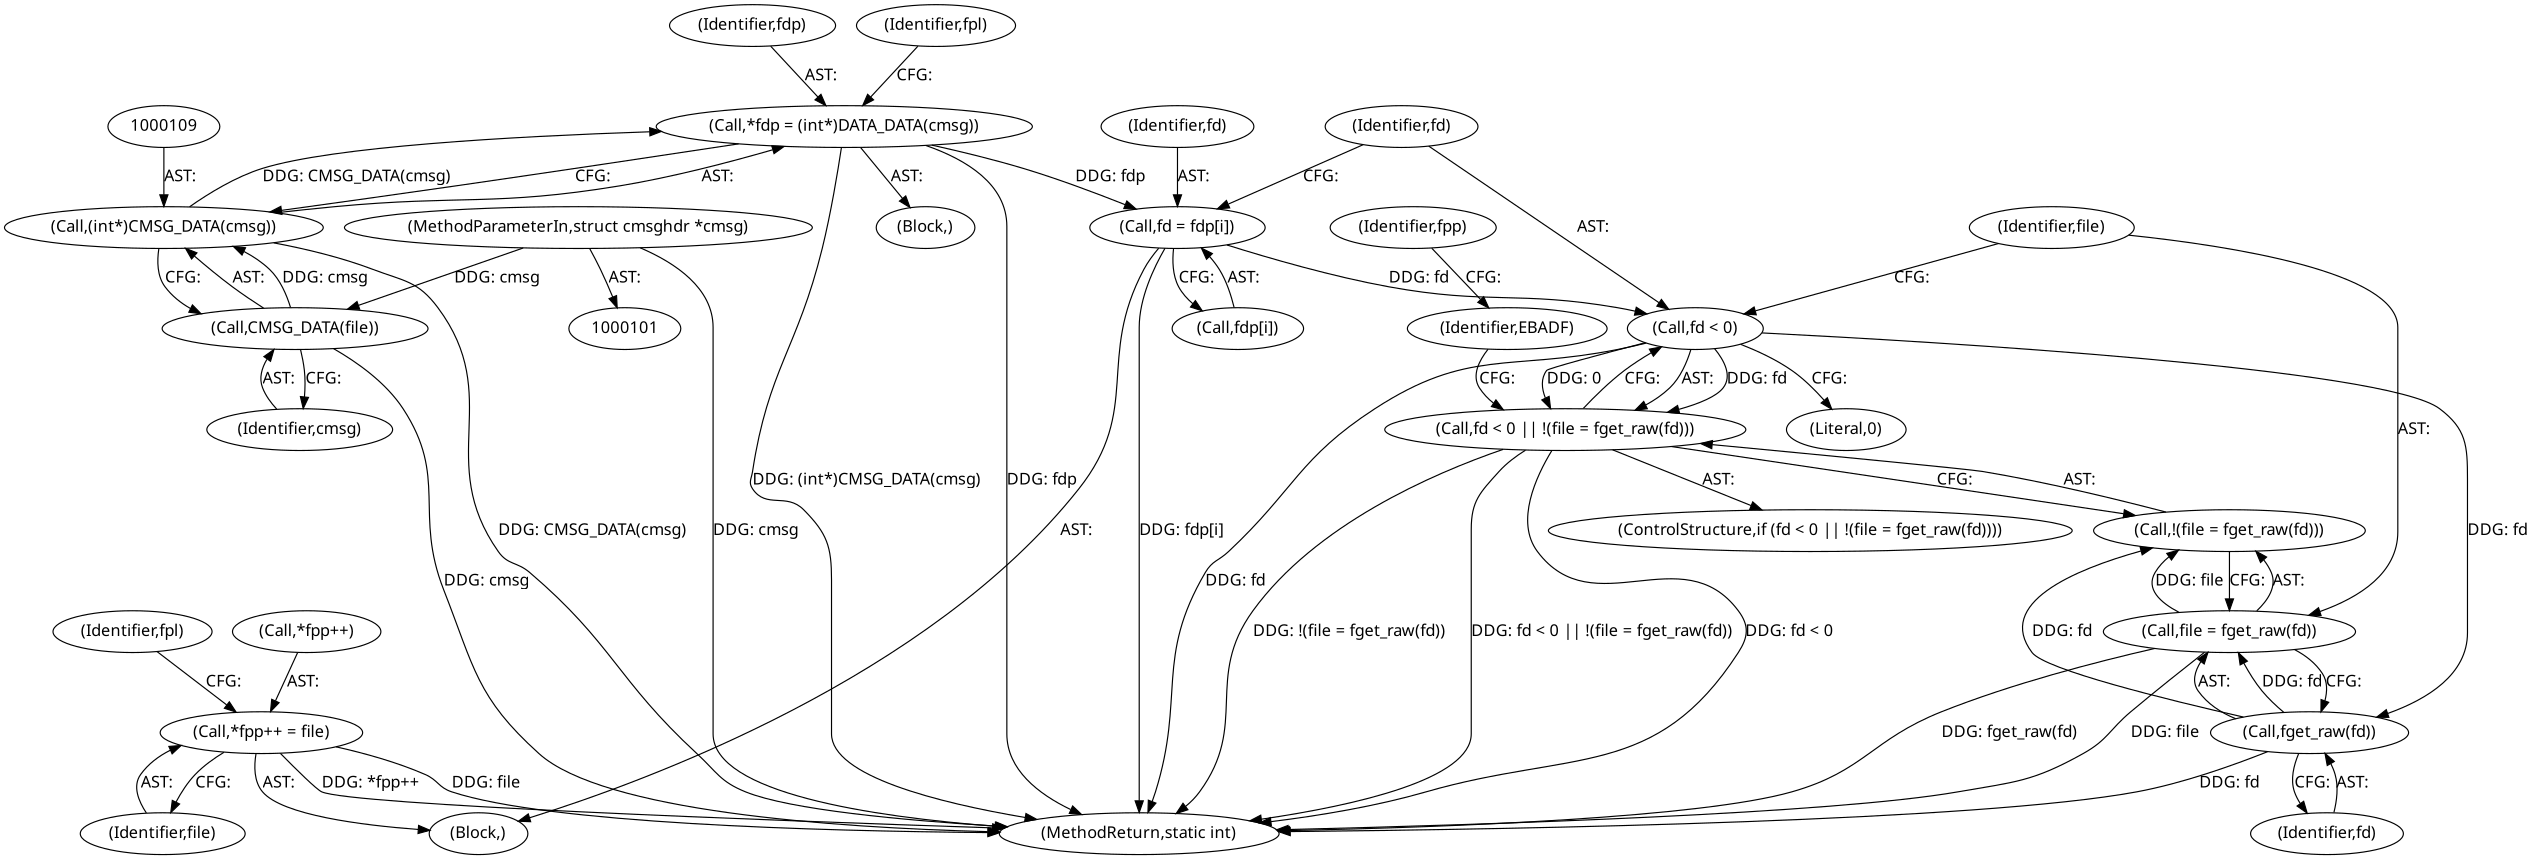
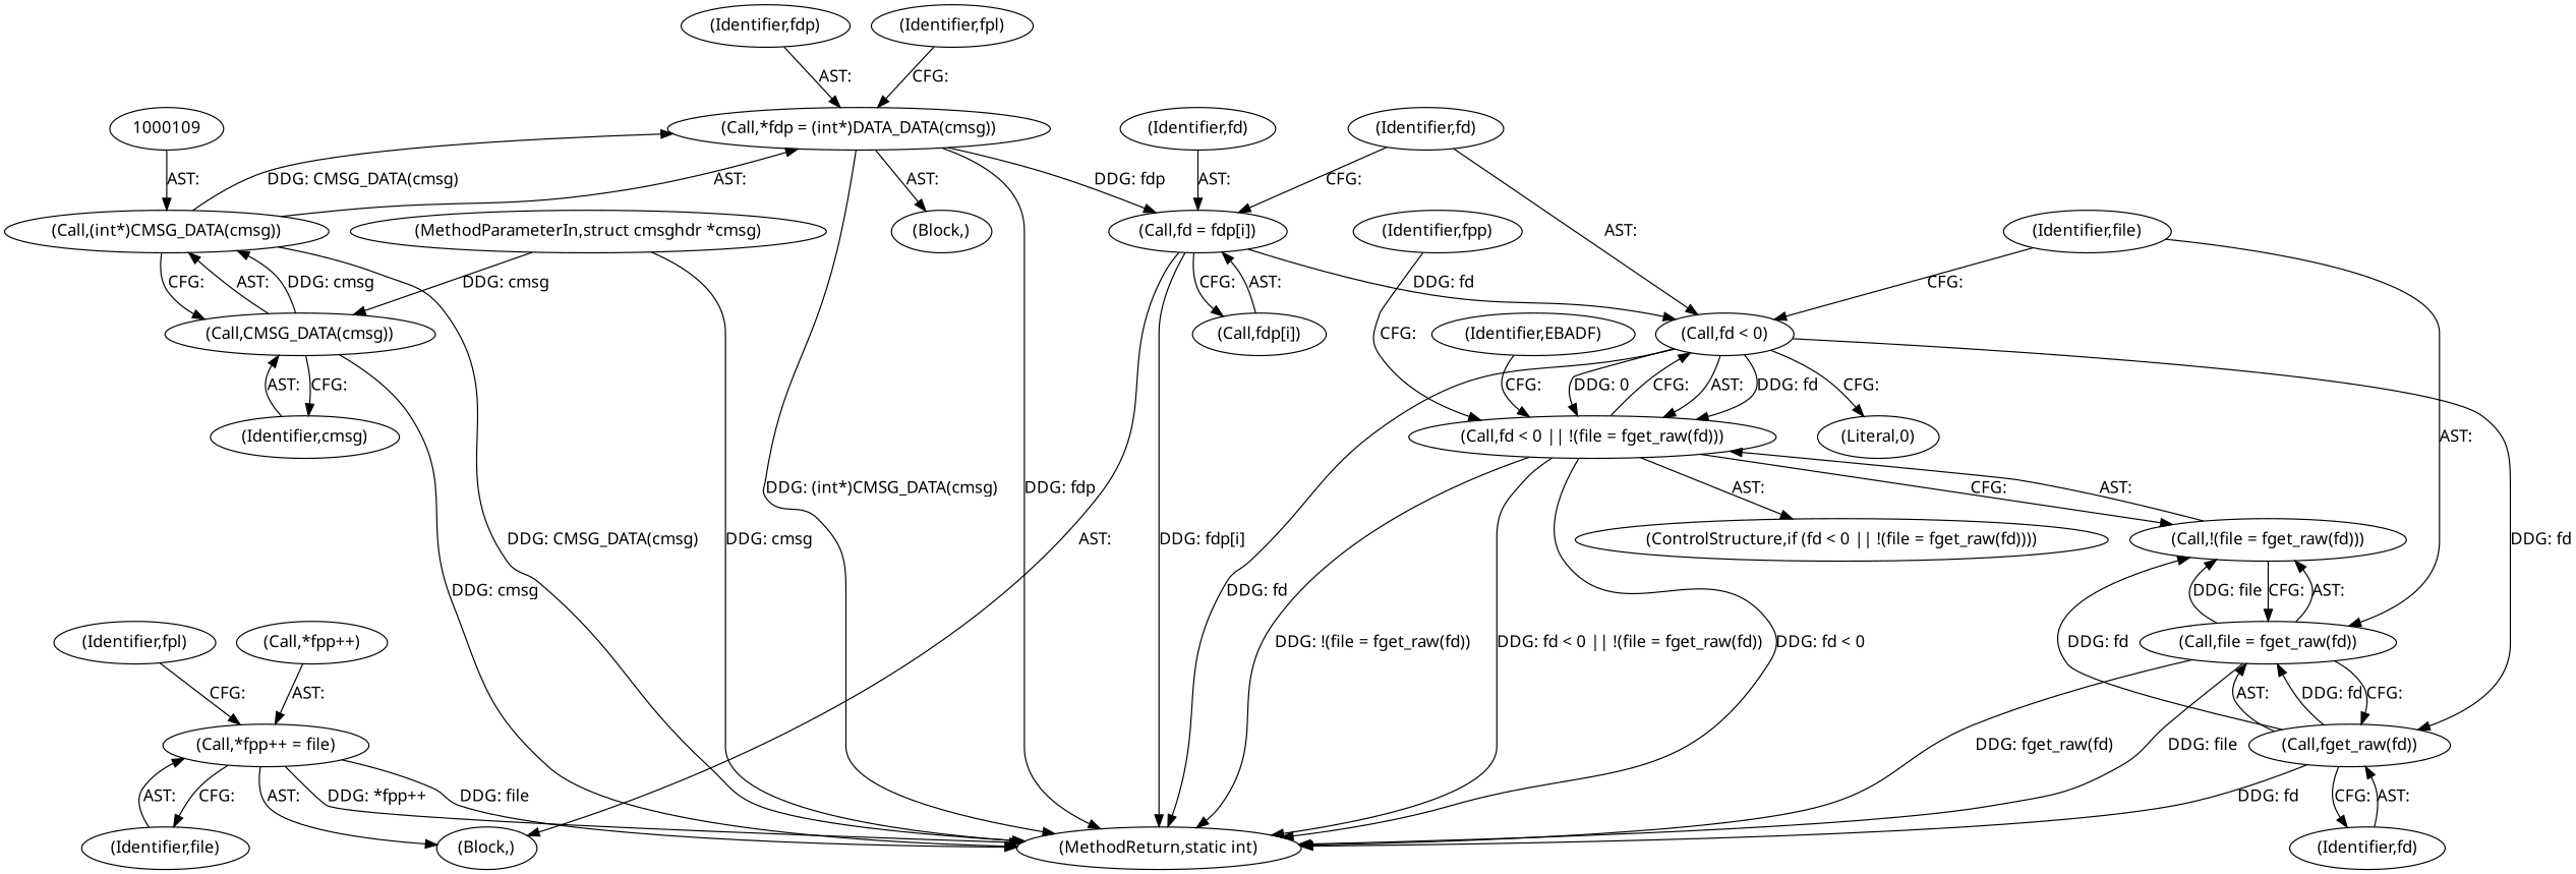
  digraph {
    fontname="Noto Sans"
    node [fontname="Noto Sans"]
    edge [fontname="Noto Sans"]
    n1 [label="(Call,fd = fdp[i])"]
    n2 [label="(Call,fd < 0)"]
    n3 [label="(Block,)"]
    n4 [label="(Call,fdp[i])"]
    n5 [label="(MethodReturn,static int)"]
    n6 [label="(Call,fd < 0 || !(file = fget_raw(fd)))"]
    n7 [label="(Call,fget_raw(fd))"]
    n8 [label="(Literal,0)"]
    n9 [label="(Call,*fdp = (int*)DATA_DATA(cmsg))"]
    n10 [label="(Call,(int*)CMSG_DATA(cmsg))"]
    n11 [label="(Block,)"]
-   n12 [label="(Call,CMSG_DATA(file))"]
+   n12 [label="(Call,CMSG_DATA(cmsg))"]
    n13 [label="(Identifier,cmsg)"]
    n14 [label="(MethodParameterIn,struct cmsghdr *cmsg)"]
-   1000101
    n16 [label="(Call,!(file = fget_raw(fd)))"]
    n17 [label="(ControlStructure,if (fd < 0 || !(file = fget_raw(fd))))"]
    n18 [label="(Call,file = fget_raw(fd))"]
    n19 [label="(Identifier,fd)"]
    n20 [label="(Call,*fpp++ = file)"]
    n21 [label="(Identifier,file)"]
    n22 [label="(Identifier,EBADF)"]
    n23 [label="(Identifier,fd)"]
    n24 [label="(Identifier,fd)"]
    n25 [label="(Identifier,fpl)"]
    n26 [label="(Identifier,fdp)"]
    n27 [label="(Identifier,fpl)"]
    n28 [label="(Call,*fpp++)"]
    n29 [label="(Identifier,fpp)"]
    n30 [label="(Identifier,file)"]
    1000109
    n1 -> n2 [label="DDG: fd"]
    n1 -> n3 [label="AST: "]
    n1 -> n4 [label="CFG: "]
    n1 -> n5 [label="DDG: fdp[i]"]
    n2 -> n5 [label="DDG: fd"]
    n2 -> n6 [label="AST: "]
    n2 -> n6 [label="DDG: fd"]
    n2 -> n6 [label="DDG: 0"]
    n2 -> n7 [label="DDG: fd"]
    n2 -> n8 [label="CFG: "]
    n4 -> n1 [label="AST: "]
    n6 -> n2 [label="CFG: "]
    n6 -> n5 [label="DDG: !(file = fget_raw(fd))"]
    n6 -> n5 [label="DDG: fd < 0 || !(file = fget_raw(fd))"]
    n6 -> n5 [label="DDG: fd < 0"]
    n6 -> n16 [label="CFG: "]
    n6 -> n17 [label="AST: "]
    n7 -> n5 [label="DDG: fd"]
    n7 -> n16 [label="DDG: fd"]
    n7 -> n18 [label="AST: "]
    n7 -> n18 [label="DDG: fd"]
    n7 -> n19 [label="CFG: "]
    n9 -> n1 [label="DDG: fdp"]
    n9 -> n5 [label="DDG: (int*)CMSG_DATA(cmsg)"]
    n9 -> n5 [label="DDG: fdp"]
-   n9 -> n10 [label="CFG: "]
    n9 -> n11 [label="AST: "]
    n10 -> n5 [label="DDG: CMSG_DATA(cmsg)"]
    n10 -> n9 [label="AST: "]
    n10 -> n9 [label="DDG: CMSG_DATA(cmsg)"]
    n10 -> n12 [label="CFG: "]
    n12 -> n5 [label="DDG: cmsg"]
    n12 -> n10 [label="AST: "]
    n12 -> n10 [label="DDG: cmsg"]
    n12 -> n13 [label="CFG: "]
    n13 -> n12 [label="AST: "]
    n14 -> n5 [label="DDG: cmsg"]
    n14 -> n12 [label="DDG: cmsg"]
-   n14 -> 1000101 [label="AST: "]
    n16 -> n6 [label="AST: "]
    n16 -> n18 [label="CFG: "]
    n18 -> n5 [label="DDG: file"]
    n18 -> n5 [label="DDG: fget_raw(fd)"]
    n18 -> n7 [label="CFG: "]
    n18 -> n16 [label="AST: "]
    n18 -> n16 [label="DDG: file"]
    n19 -> n7 [label="AST: "]
    n20 -> n3 [label="AST: "]
    n20 -> n5 [label="DDG: file"]
    n20 -> n5 [label="DDG: *fpp++"]
    n20 -> n21 [label="CFG: "]
    n21 -> n20 [label="AST: "]
    n22 -> n6 [label="CFG: "]
    n23 -> n1 [label="CFG: "]
    n23 -> n2 [label="AST: "]
    n24 -> n1 [label="AST: "]
    n25 -> n20 [label="CFG: "]
    n26 -> n9 [label="AST: "]
    n27 -> n9 [label="CFG: "]
    n28 -> n20 [label="AST: "]
-   n29 -> n22 [label="CFG: "]
+   n29 -> n6 [label="CFG: "]
    n30 -> n2 [label="CFG: "]
    n30 -> n18 [label="AST: "]
    1000109 -> n10 [label="AST: "]
  }
